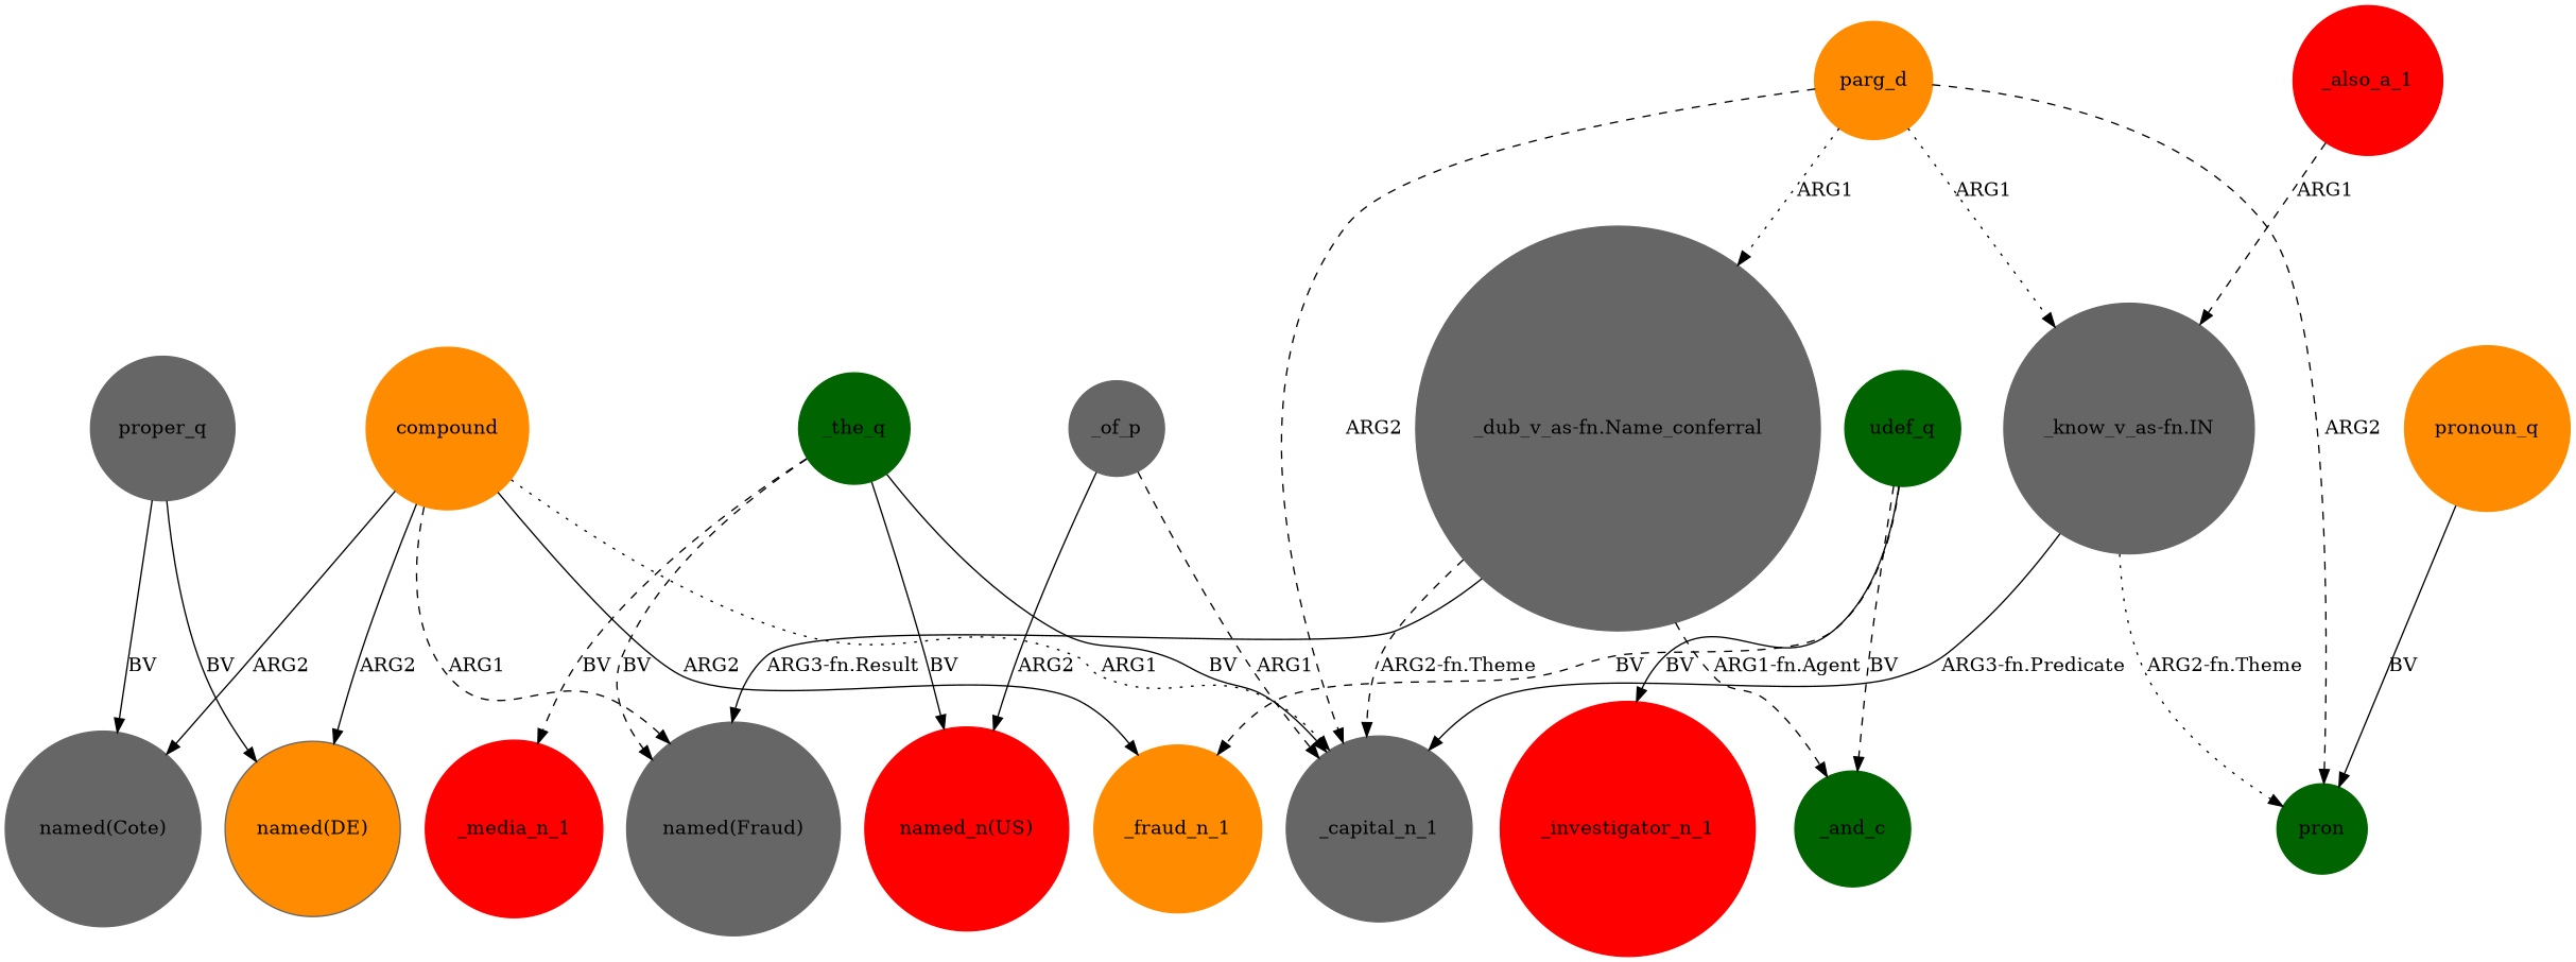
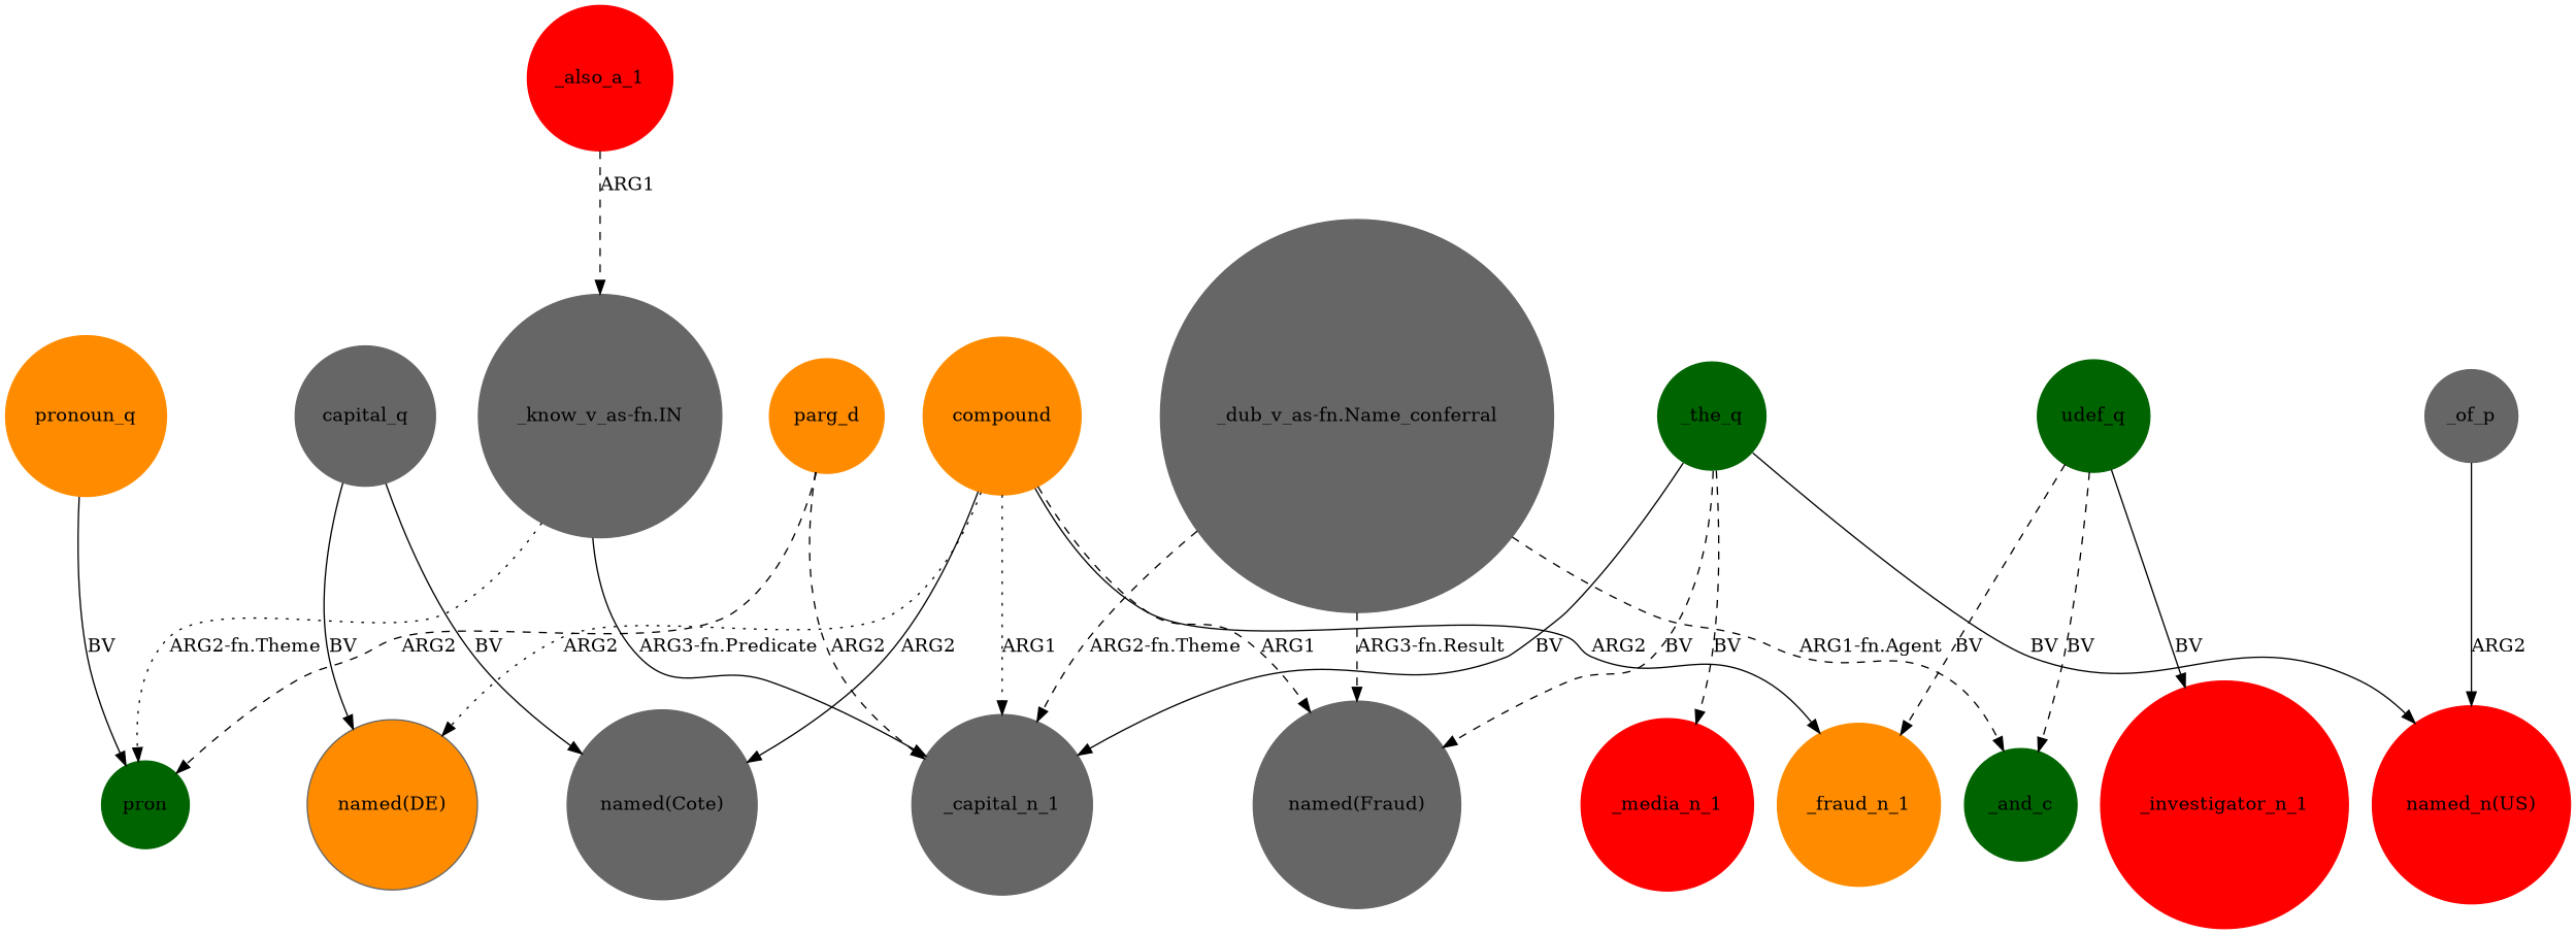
  digraph {
    node [color=gray40 shape=circle style=filled]
    edge [style=solid]
-   proper_q
+   proper_q [label=capital_q]
    "named(Cote)"
    "named(DE)" [fillcolor=darkorange]
    "named_n(US)" [color=red]
    _of_p
    _capital_n_1
    parg_d [color=darkorange]
    "_dub_v_as-fn.Name_conferral"
    "_know_v_as-fn.IN"
    pron [color=darkgreen]
    _and_c [color=darkgreen]
    "named(Fraud)"
    compound [color=darkorange]
    _fraud_n_1 [color=darkorange]
    _the_q [color=darkgreen]
    _media_n_1 [color=red]
    udef_q [color=darkgreen]
    _investigator_n_1 [color=red]
    pronoun_q [color=darkorange]
    _also_a_1 [color=red]
    proper_q -> "named(Cote)" [label=BV]
    proper_q -> "named(DE)" [label=BV]
    _of_p -> "named_n(US)" [label=ARG2]
-   _of_p -> _capital_n_1 [label=ARG1 style=dashed]
    parg_d -> _capital_n_1 [label=ARG2 style=dashed]
-   parg_d -> "_dub_v_as-fn.Name_conferral" [label=ARG1 style=dotted]
-   parg_d -> "_know_v_as-fn.IN" [label=ARG1 style=dotted]
    parg_d -> pron [label=ARG2 style=dashed]
    "_dub_v_as-fn.Name_conferral" -> _capital_n_1 [label="ARG2-fn.Theme" style=dashed]
    "_dub_v_as-fn.Name_conferral" -> _and_c [label="ARG1-fn.Agent" style=dashed]
-   "_dub_v_as-fn.Name_conferral" -> "named(Fraud)" [label="ARG3-fn.Result"]
+   "_dub_v_as-fn.Name_conferral" -> "named(Fraud)" [label="ARG3-fn.Result" style=dashed]
    "_know_v_as-fn.IN" -> _capital_n_1 [label="ARG3-fn.Predicate"]
    "_know_v_as-fn.IN" -> pron [label="ARG2-fn.Theme" style=dotted]
    compound -> "named(Cote)" [label=ARG2]
-   compound -> "named(DE)" [label=ARG2]
+   compound -> "named(DE)" [label=ARG2 style=dotted]
    compound -> _capital_n_1 [label=ARG1 style=dotted]
    compound -> "named(Fraud)" [label=ARG1 style=dashed]
    compound -> _fraud_n_1 [label=ARG2]
    _the_q -> "named_n(US)" [label=BV]
    _the_q -> _capital_n_1 [label=BV]
    _the_q -> "named(Fraud)" [label=BV style=dashed]
    _the_q -> _media_n_1 [label=BV style=dashed]
    udef_q -> _and_c [label=BV style=dashed]
    udef_q -> _fraud_n_1 [label=BV style=dashed]
    udef_q -> _investigator_n_1 [label=BV]
    pronoun_q -> pron [label=BV]
    _also_a_1 -> "_know_v_as-fn.IN" [label=ARG1 style=dashed]
  }
